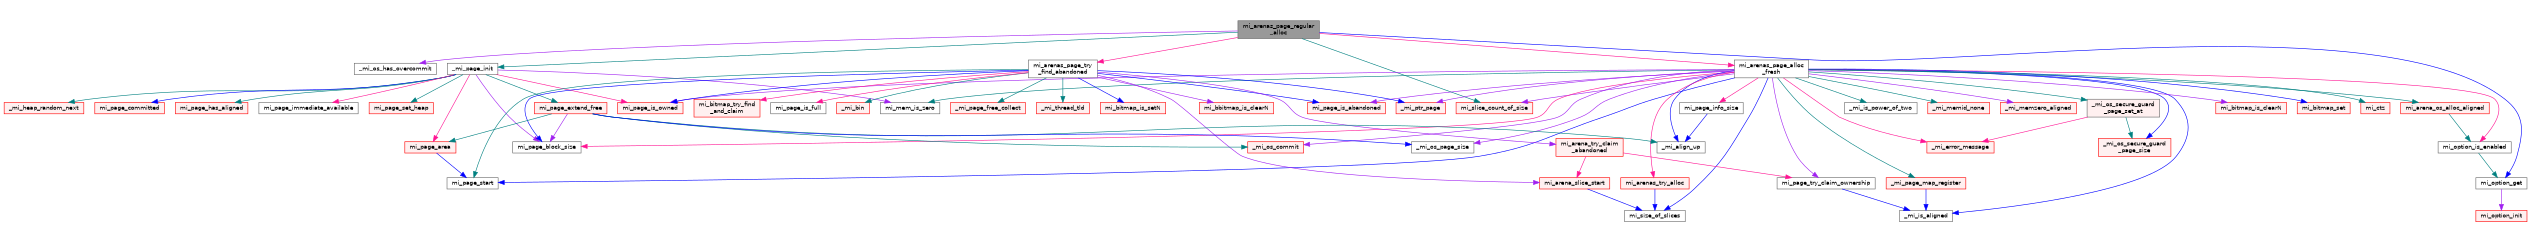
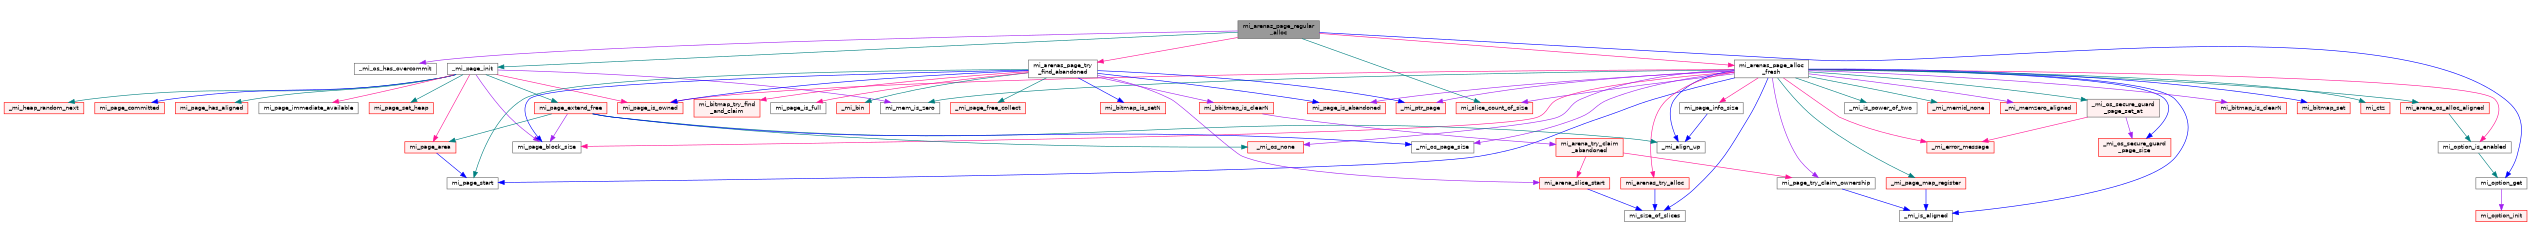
  digraph {
    rankdir=TB
    node [color=red fillcolor="#FFF0F0" fontname=Helvetica fontsize=10 shape=box style=filled]
    edge [color=teal fontname=Helvetica fontsize=10 labelfontname=Helvetica labelfontsize=10 style=solid]
    n1 [color=gray40 fillcolor=grey60 fontcolor=black height=0.2 label="mi_arenas_page_regular\l_alloc" width=0.4]
    n2 [color=grey40 fillcolor=white height=0.2 label=_mi_os_has_overcommit width=0.4]
    n3 [color=grey40 fillcolor=white height=0.2 label=_mi_page_init width=0.4]
    n4 [color=grey40 fillcolor=white height=0.2 label="mi_arenas_page_alloc\l_fresh" width=0.4]
    n5 [color=grey40 fillcolor=white height=0.2 label=mi_option_get width=0.4]
    n6 [height=0.2 label=mi_slice_count_of_size width=0.4]
    n7 [color=grey40 fillcolor=white height=0.2 label="mi_arenas_page_try\l_find_abandoned" width=0.4]
    n8 [height=0.2 label=_mi_heap_random_next width=0.4]
    n9 [color=grey40 fillcolor=white height=0.2 label=mi_mem_is_zero width=0.4]
    n10 [height=0.2 label=mi_page_area width=0.4]
    n11 [color=grey40 fillcolor=white height=0.2 label=mi_page_block_size width=0.4]
    n12 [height=0.2 label=mi_page_committed width=0.4]
    n13 [height=0.2 label=mi_page_extend_free width=0.4]
    n14 [height=0.2 label=mi_page_has_aligned width=0.4]
    n15 [color=grey40 fillcolor=white height=0.2 label=mi_page_immediate_available width=0.4]
    n16 [height=0.2 label=mi_page_is_owned width=0.4]
    n17 [height=0.2 label=mi_page_set_heap width=0.4]
    n18 [color=grey40 fillcolor=white height=0.2 label=mi_page_start width=0.4]
    n19 [color=grey40 fillcolor=white height=0.2 label=_mi_align_up width=0.4]
-   n20 [height=0.2 label=_mi_os_commit width=0.4]
+   n20 [height=0.2 label=_mi_os_none width=0.4]
    n21 [color=grey40 fillcolor=white height=0.2 label=_mi_os_page_size width=0.4]
    n22 [height=0.2 label=_mi_error_message width=0.4]
    n23 [color=grey40 fillcolor=white height=0.2 label=_mi_is_aligned width=0.4]
    n24 [color=grey40 fillcolor=white height=0.2 label=_mi_is_power_of_two width=0.4]
    n25 [height=0.2 label=_mi_memid_none width=0.4]
    n26 [height=0.2 label=_mi_memzero_aligned width=0.4]
    n27 [color=grey40 height=0.2 label="_mi_os_secure_guard\l_page_set_at" width=0.4]
    n28 [height=0.2 label="_mi_os_secure_guard\l_page_size" width=0.4]
    n29 [height=0.2 label=_mi_page_map_register width=0.4]
    n30 [height=0.2 label=_mi_ptr_page width=0.4]
    n31 [height=0.2 label=mi_arena_os_alloc_aligned width=0.4]
    n32 [color=grey40 fillcolor=white height=0.2 label=mi_option_is_enabled width=0.4]
    n33 [height=0.2 label=mi_arenas_try_alloc width=0.4]
    n34 [color=grey40 fillcolor=white height=0.2 label=mi_size_of_slices width=0.4]
    n35 [height=0.2 label=mi_bitmap_is_clearN width=0.4]
    n36 [height=0.2 label=mi_bitmap_set width=0.4]
    n37 [height=0.2 label=mi_ctz width=0.4]
    n38 [color=grey40 fillcolor=white height=0.2 label=mi_page_info_size width=0.4]
    n39 [height=0.2 label=mi_page_is_abandoned width=0.4]
    n40 [color=grey40 fillcolor=white height=0.2 label=mi_page_try_claim_ownership width=0.4]
    n41 [height=0.2 label=mi_option_init width=0.4]
    n42 [height=0.2 label=_mi_bin width=0.4]
    n43 [height=0.2 label=_mi_page_free_collect width=0.4]
-   n44 [height=0.2 label=_mi_thread_tld width=0.4]
    n45 [height=0.2 label=mi_arena_slice_start width=0.4]
    n46 [height=0.2 label="mi_arena_try_claim\l_abandoned" width=0.4]
    n47 [height=0.2 label=mi_bbitmap_is_clearN width=0.4]
    n48 [height=0.2 label=mi_bitmap_is_setN width=0.4]
    n49 [height=0.2 label="mi_bitmap_try_find\l_and_claim" width=0.4]
    n50 [color=grey40 fillcolor=white height=0.2 label=mi_page_is_full width=0.4]
    n1 -> n2 [color=purple]
    n1 -> n3
    n1 -> n4 [color=deeppink]
    n1 -> n5 [color=blue]
    n1 -> n6
    n1 -> n7 [color=deeppink]
    n3 -> n8
    n3 -> n9 [color=purple]
    n3 -> n10 [color=deeppink]
    n3 -> n11 [color=purple]
    n3 -> n12 [color=blue]
    n3 -> n13
    n3 -> n14
    n3 -> n15 [color=deeppink]
    n3 -> n16 [color=deeppink]
    n3 -> n17
    n4 -> n6 [color=purple]
    n4 -> n9
    n4 -> n11 [color=deeppink]
-   n4 -> n16 [color=purple]
+   n4 -> n16 [color=deeppink]
    n4 -> n18 [color=blue]
    n4 -> n19 [color=blue]
    n4 -> n20 [color=purple]
    n4 -> n21 [color=purple]
    n4 -> n22 [color=deeppink]
    n4 -> n23 [color=blue]
    n4 -> n24
    n4 -> n25
    n4 -> n26 [color=purple]
    n4 -> n27
    n4 -> n28 [color=blue]
    n4 -> n29
    n4 -> n30 [color=purple]
    n4 -> n31
    n4 -> n32 [color=deeppink]
    n4 -> n33 [color=deeppink]
    n4 -> n34 [color=blue]
    n4 -> n35 [color=purple]
    n4 -> n36 [color=blue]
    n4 -> n37
    n4 -> n38 [color=deeppink]
    n4 -> n39 [color=purple]
    n4 -> n40 [color=purple]
    n5 -> n41 [color=purple]
    n7 -> n11 [color=blue]
    n7 -> n16 [color=blue]
    n7 -> n18
    n7 -> n30 [color=blue]
    n7 -> n39 [color=blue]
    n7 -> n42
    n7 -> n43
-   n7 -> n44
    n7 -> n45 [color=purple]
-   n7 -> n46 [color=purple]
+   n47 -> n46 [color=purple]
    n7 -> n47 [color=purple]
    n7 -> n48 [color=blue]
    n7 -> n49 [color=deeppink]
    n7 -> n50 [color=deeppink]
    n10 -> n18 [color=blue]
    n13 -> n10
    n13 -> n11 [color=purple]
    n13 -> n19
    n13 -> n20
    n13 -> n21 [color=blue]
    n27 -> n22 [color=deeppink]
-   n27 -> n28
+   n27 -> n28 [color=purple]
    n29 -> n23 [color=blue]
    n31 -> n32
    n32 -> n5
    n33 -> n34 [color=blue]
    n38 -> n19 [color=blue]
    n40 -> n23 [color=blue]
    n45 -> n34 [color=blue]
    n46 -> n40 [color=deeppink]
    n46 -> n45 [color=deeppink]
  }
